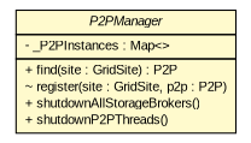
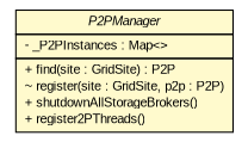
  digraph {
    nodesep=0.25
    ranksep=0.5
    rankdir=LR
-   n1 [fontcolor=black fontname=arial fontsize=10.0 label=<<table title="org.edg.data.replication.optorsim.auctions.P2PManager" border="0" cellborder="1" cellspacing="0" cellpadding="2" port="p" bgcolor="lemonChiffon" href="./P2PManager.html"> 		<tr><td><table border="0" cellspacing="0" cellpadding="1"> <tr><td align="center" balign="center"><font face="arial italic"> P2PManager </font></td></tr> 		</table></td></tr> 		<tr><td><table border="0" cellspacing="0" cellpadding="1"> <tr><td align="left" balign="left"> - _P2PInstances : Map&lt;&gt; </td></tr> 		</table></td></tr> 		<tr><td><table border="0" cellspacing="0" cellpadding="1"> <tr><td align="left" balign="left"> + find(site : GridSite) : P2P </td></tr> <tr><td align="left" balign="left"> ~ register(site : GridSite, p2p : P2P) </td></tr> <tr><td align="left" balign="left"> + shutdownAllStorageBrokers() </td></tr> <tr><td align="left" balign="left"> + shutdownP2PThreads() </td></tr> 		</table></td></tr> 		</table>> shape=plaintext]
+   n1 [fontcolor=black fontname=arial fontsize=10.0 label=<<table title="org.edg.data.replication.optorsim.auctions.P2PManager" border="0" cellborder="1" cellspacing="0" cellpadding="2" port="p" bgcolor="lemonChiffon" href="./P2PManager.html"> 		<tr><td><table border="0" cellspacing="0" cellpadding="1"> <tr><td align="center" balign="center"><font face="arial italic"> P2PManager </font></td></tr> 		</table></td></tr> 		<tr><td><table border="0" cellspacing="0" cellpadding="1"> <tr><td align="left" balign="left"> - _P2PInstances : Map&lt;&gt; </td></tr> 		</table></td></tr> 		<tr><td><table border="0" cellspacing="0" cellpadding="1"> <tr><td align="left" balign="left"> + find(site : GridSite) : P2P </td></tr> <tr><td align="left" balign="left"> ~ register(site : GridSite, p2p : P2P) </td></tr> <tr><td align="left" balign="left"> + shutdownAllStorageBrokers() </td></tr> <tr><td align="left" balign="left"> + register2PThreads() </td></tr> 		</table></td></tr> 		</table>> shape=plaintext]
  }
